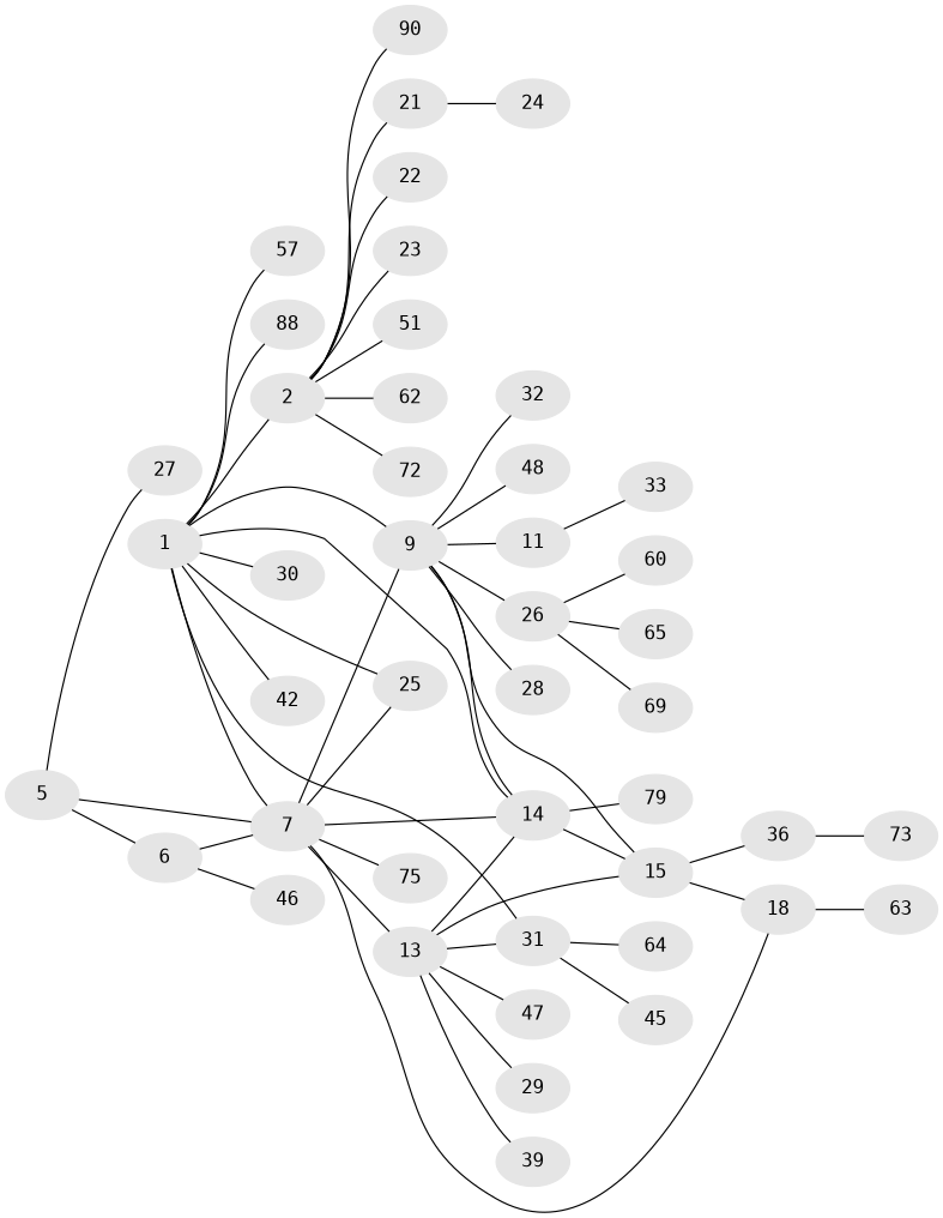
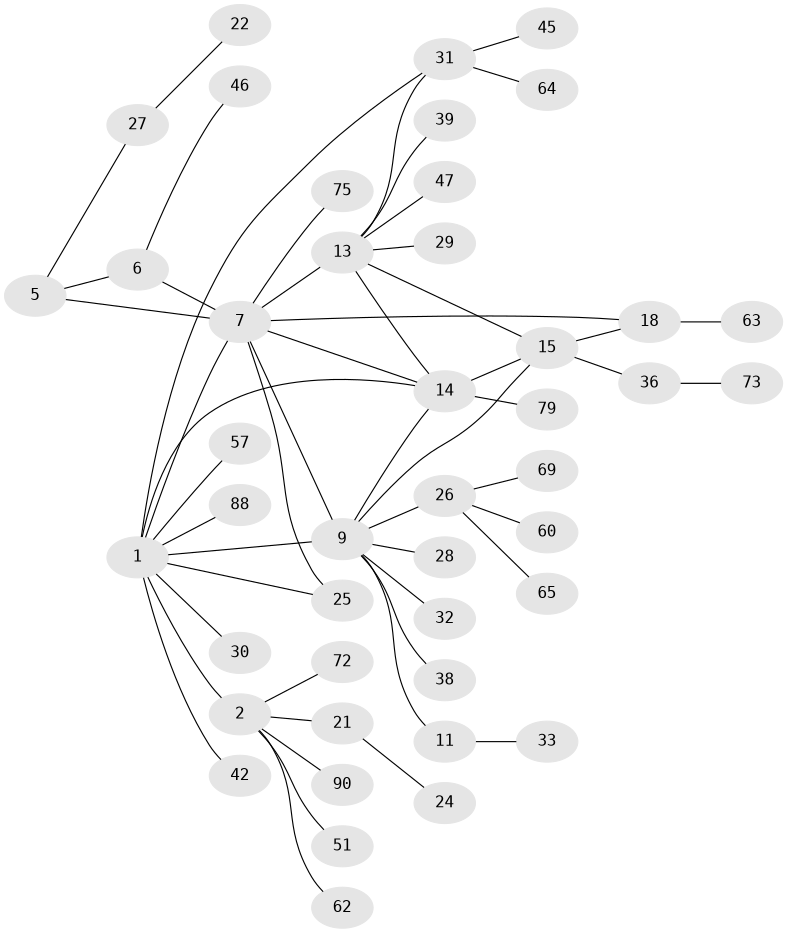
  graph {
    fontname="DejaVu Sans Mono"
    rankdir=LR
    node [color=gray90 fontname="DejaVu Sans Mono" style=filled]
    edge [fontname="DejaVu Sans Mono"]
    1 [super="+3"]
    2
    7 [super="+8+71"]
    9 [super="+24+10+61"]
    14
    25
    30
    31
    42
    57 [super="+76+82+86"]
    88
    21
    22
-   23
    51
    62
    72
    90
    13 [super="+16"]
    18 [super="+43+19+56+70+85+77+49+44+50"]
    75 [super="+81"]
    11
    15 [super="+17+78"]
    26
    28 [super="+89"]
    32
-   48
+   48 [label=38]
    79
    45 [super="+66"]
    64
    n31 [label=24]
    5 [super="+59+68+52"]
    6
    27 [super="+91"]
    46 [super="+67"]
    29
    39
    47
    63
    33 [super="+41"]
    36
    60 [super="+80"]
    65
    69
    73
    1 -- 2 [weight=3]
    1 -- 7 [weight=2]
    1 -- 9
    1 -- 14
    1 -- 25
    1 -- 30
    1 -- 31
    1 -- 42
    1 -- 57
    1 -- 88
    2 -- 21
-   2 -- 22
-   2 -- 23
+   27 -- 22
    2 -- 51
    2 -- 62
    2 -- 72
    2 -- 90
    7 -- 9
    7 -- 14
    7 -- 25
    7 -- 13
    7 -- 18
    7 -- 75
    9 -- 14
    9 -- 11 [weight=3]
    9 -- 15
    9 -- 26
    9 -- 28
    9 -- 32
    9 -- 48
    14 -- 15
    14 -- 79
    31 -- 45
    31 -- 64
    21 -- n31
    13 -- 14 [weight=2]
    13 -- 31
    13 -- 15 [weight=2]
    13 -- 29
    13 -- 39
    13 -- 47
    18 -- 63
    11 -- 33
    15 -- 18 [weight=2]
    15 -- 36
    26 -- 60
    26 -- 65
    26 -- 69
    5 -- 7 [weight=2]
    5 -- 6
    5 -- 27
    6 -- 7 [weight=2]
    6 -- 46
    36 -- 73
  }
